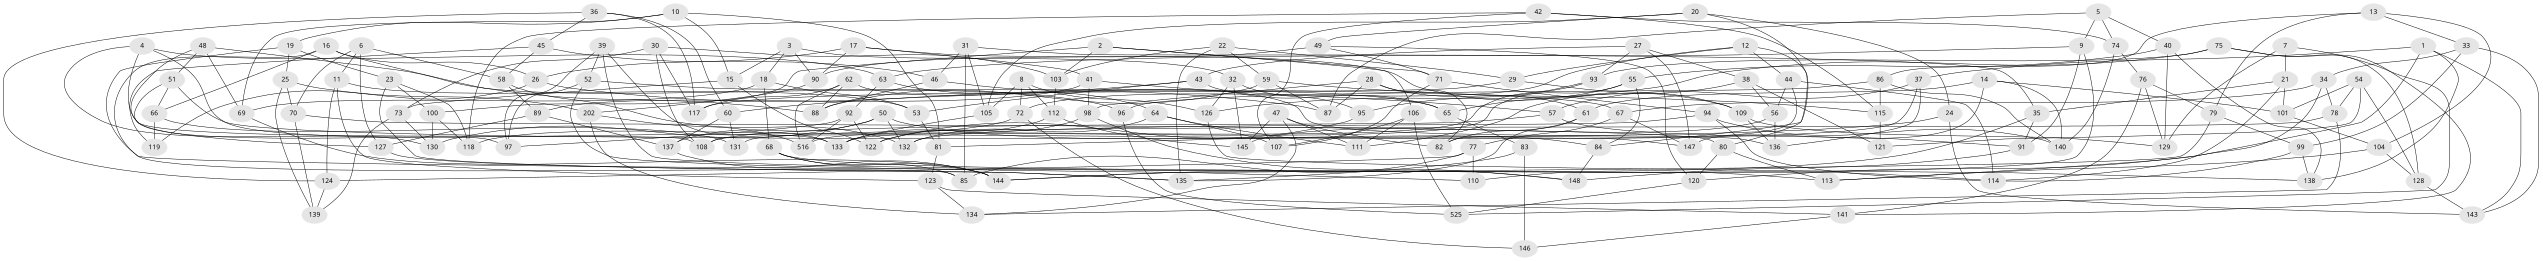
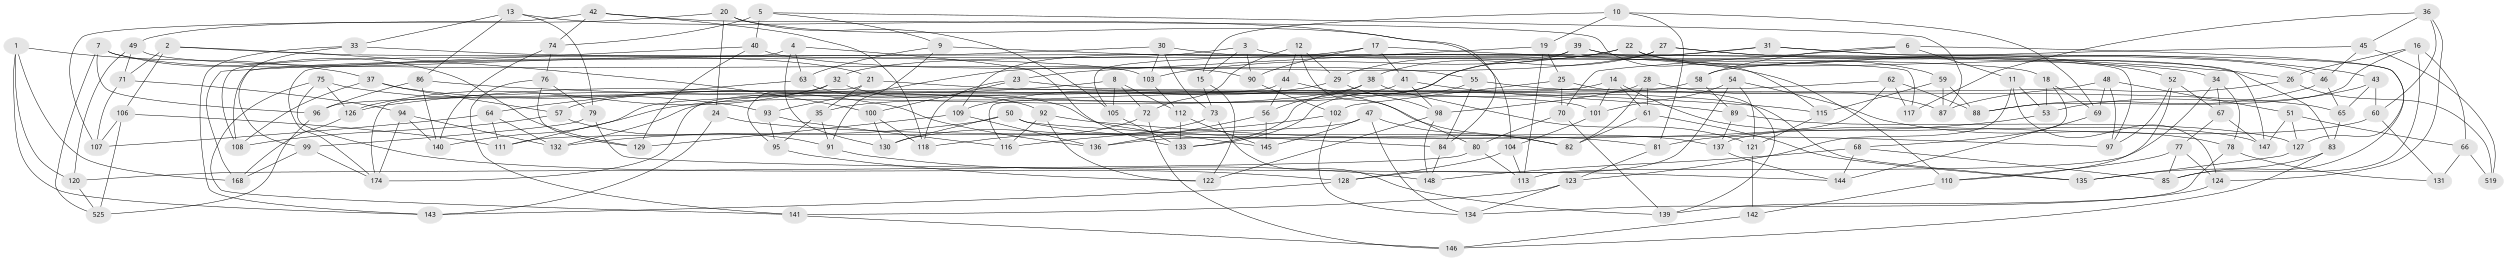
  graph {
    fontname="Noto Sans"
    node [color=gray90 fontname="Noto Sans" style=filled]
    edge [fontname="Noto Sans"]
    1
    37
    120
-   138
+   138 [label=168]
    143
    108
    57
    136
    n9 [label=525]
    2
    71
    100
    103
    106
    107
    94
    130
    118
    112
    111
    3
    15
    18
    32
    90
    73
    122
    69
    53
    68
    126
    95
    145
-   102 [label=202]
+   102
    4
    63
    133
    64
    92
    5
    9
    40
    74
    87
    91
    110
    129
    55
    140
    76
    6
    11
    58
    70
    127
    123
    124
    89
    132
    80
    139
    135
    7
    21
    96
    101
    35
-   114
+   114 [label=174]
    8
    72
    105
    146
    148
+   142
    10
    19
    81
    23
    25
    113
    144
    134
    141
    12
    29
    44
    109
    117
    82
    56
    13
    33
    79
    86
    104
    34
    99
    115
    128
    14
    61
    147
    16
    26
    66
    85
    88
-   119
+   119 [label=519]
    131
    17
    41
    98
    20
    24
    49
    84
    22
    59
    83
-   116 [label=516]
+   116
    27
    38
    43
    93
    121
    60
    65
    28
    30
    31
    46
    67
    78
    77
    36
    45
    137
    39
    52
    97
    42
    47
    48
    51
    50
    54
    62
    75
    1 -- 37
    1 -- 120
    1 -- 138
    1 -- 143
    37 -- 108
    37 -- 57
    37 -- 136
    120 -- n9
    57 -- 108
    57 -- 91
    2 -- 71
    2 -- 100
    2 -- 103
    2 -- 106
    71 -- 107
    71 -- 94
    100 -- 130
    100 -- 118
    103 -- 112
    106 -- n9
    106 -- 107
    106 -- 111
    94 -- 140
    94 -- 132
    94 -- 114
    112 -- 145
    112 -- 133
    3 -- 15
    3 -- 18
    3 -- 32
    3 -- 90
    15 -- 73
    15 -- 122
    18 -- 69
    18 -- 53
    18 -- 68
    32 -- 126
    32 -- 95
    32 -- 145
    90 -- 102
    73 -- 130
    73 -- 139
    69 -- 144
    53 -- 81
    68 -- 148
    68 -- 144
    68 -- 85
    126 -- 138
    95 -- 122
    102 -- 134
    102 -- 116
    4 -- 108
    4 -- 130
    4 -- 63
    4 -- 133
    63 -- 64
    63 -- 92
    64 -- 107
    64 -- 111
    64 -- 132
    92 -- 122
    92 -- 116
    92 -- 97
    5 -- 9
    5 -- 40
    5 -- 74
    5 -- 87
    9 -- 63
    9 -- 91
    9 -- 110
    40 -- 138
    40 -- 129
    40 -- 55
    74 -- 140
    74 -- 76
    91 -- 148
+   110 -- 142
    55 -- 133
    55 -- 84
    55 -- 65
    76 -- 129
    76 -- 141
    76 -- 79
    6 -- 11
    6 -- 58
    6 -- 70
    6 -- 127
    11 -- 53
    11 -- 123
    11 -- 124
    58 -- 89
    58 -- 132
    70 -- 80
    70 -- 139
    127 -- 135
    123 -- 134
    123 -- 141
    124 -- 139
    89 -- 127
    89 -- 137
    80 -- 120
    80 -- 113
    7 -- n9
    7 -- 129
    7 -- 21
+   7 -- 96
    21 -- 101
    21 -- 35
    21 -- 114
    96 -- n9
    101 -- 104
-   35 -- 144
+   35 -- 95
    35 -- 91
    8 -- 112
    8 -- 126
    8 -- 72
    8 -- 105
    72 -- 118
    72 -- 146
    105 -- 133
+   142 -- 146
    10 -- 15
    10 -- 69
    10 -- 19
    10 -- 81
    19 -- 23
    19 -- 25
    19 -- 113
    81 -- 123
    23 -- 100
    23 -- 118
    23 -- 135
    25 -- 102
    25 -- 70
    25 -- 139
    141 -- 146
    12 -- 80
    12 -- 72
    12 -- 29
    12 -- 44
    29 -- 109
-   29 -- 117
+   29 -- 98
    44 -- 114
    44 -- 82
    44 -- 56
    109 -- 136
    109 -- 129
    56 -- 136
    56 -- 145
    13 -- 33
    13 -- 79
    13 -- 86
    13 -- 104
    33 -- 143
    33 -- 34
    33 -- 99
    79 -- 144
    79 -- 99
    86 -- 140
    86 -- 96
    86 -- 115
    104 -- 113
    104 -- 128
    34 -- 113
    34 -- 67
    34 -- 78
    99 -- 138
    99 -- 114
    115 -- 121
    128 -- 143
    14 -- 140
    14 -- 101
    14 -- 61
    14 -- 147
    61 -- 135
    61 -- 82
    16 -- 26
    16 -- 66
    16 -- 85
    16 -- 88
    26 -- 87
    26 -- 119
    66 -- 119
    66 -- 131
    17 -- 90
    17 -- 109
    17 -- 26
    17 -- 41
    41 -- 57
    41 -- 89
    41 -- 98
    98 -- 122
    98 -- 148
    20 -- 105
    20 -- 24
    20 -- 49
    20 -- 84
    24 -- 143
    24 -- 81
    49 -- 120
    49 -- 71
    49 -- 90
    84 -- 148
    22 -- 103
    22 -- 29
    22 -- 59
-   22 -- 135
+   22 -- 83
    59 -- 87
    59 -- 115
    59 -- 88
    83 -- 135
    83 -- 146
    27 -- 147
    27 -- 38
    27 -- 43
    27 -- 93
    38 -- 111
    38 -- 56
    38 -- 121
    43 -- 53
    43 -- 60
    43 -- 65
    93 -- 95
    93 -- 116
+   121 -- 142
    60 -- 131
    60 -- 137
    65 -- 83
    28 -- 87
    28 -- 82
    28 -- 61
    28 -- 98
    30 -- 108
    30 -- 103
    30 -- 73
    30 -- 117
    31 -- 35
    31 -- 105
    31 -- 85
    31 -- 46
    46 -- 88
    46 -- 65
    67 -- 147
    67 -- 77
    78 -- 134
    78 -- 131
    77 -- 110
    77 -- 124
    77 -- 85
    36 -- 124
    36 -- 117
    36 -- 60
    36 -- 45
    45 -- 58
    45 -- 119
    45 -- 46
    137 -- 144
    39 -- 133
    39 -- 114
    39 -- 52
    39 -- 97
    52 -- 110
    52 -- 67
    52 -- 97
    42 -- 107
    42 -- 118
    42 -- 74
    42 -- 115
    47 -- 111
    47 -- 145
    47 -- 134
    47 -- 82
    48 -- 69
    48 -- 96
    48 -- 97
    48 -- 51
    51 -- 127
    51 -- 147
    51 -- 66
    50 -- 130
    50 -- 132
    50 -- 84
    50 -- 137
    54 -- 101
    54 -- 128
    54 -- 121
    54 -- 78
    62 -- 136
    62 -- 117
    62 -- 88
    62 -- 116
    75 -- 126
    75 -- 141
    75 -- 128
    75 -- 93
  }
